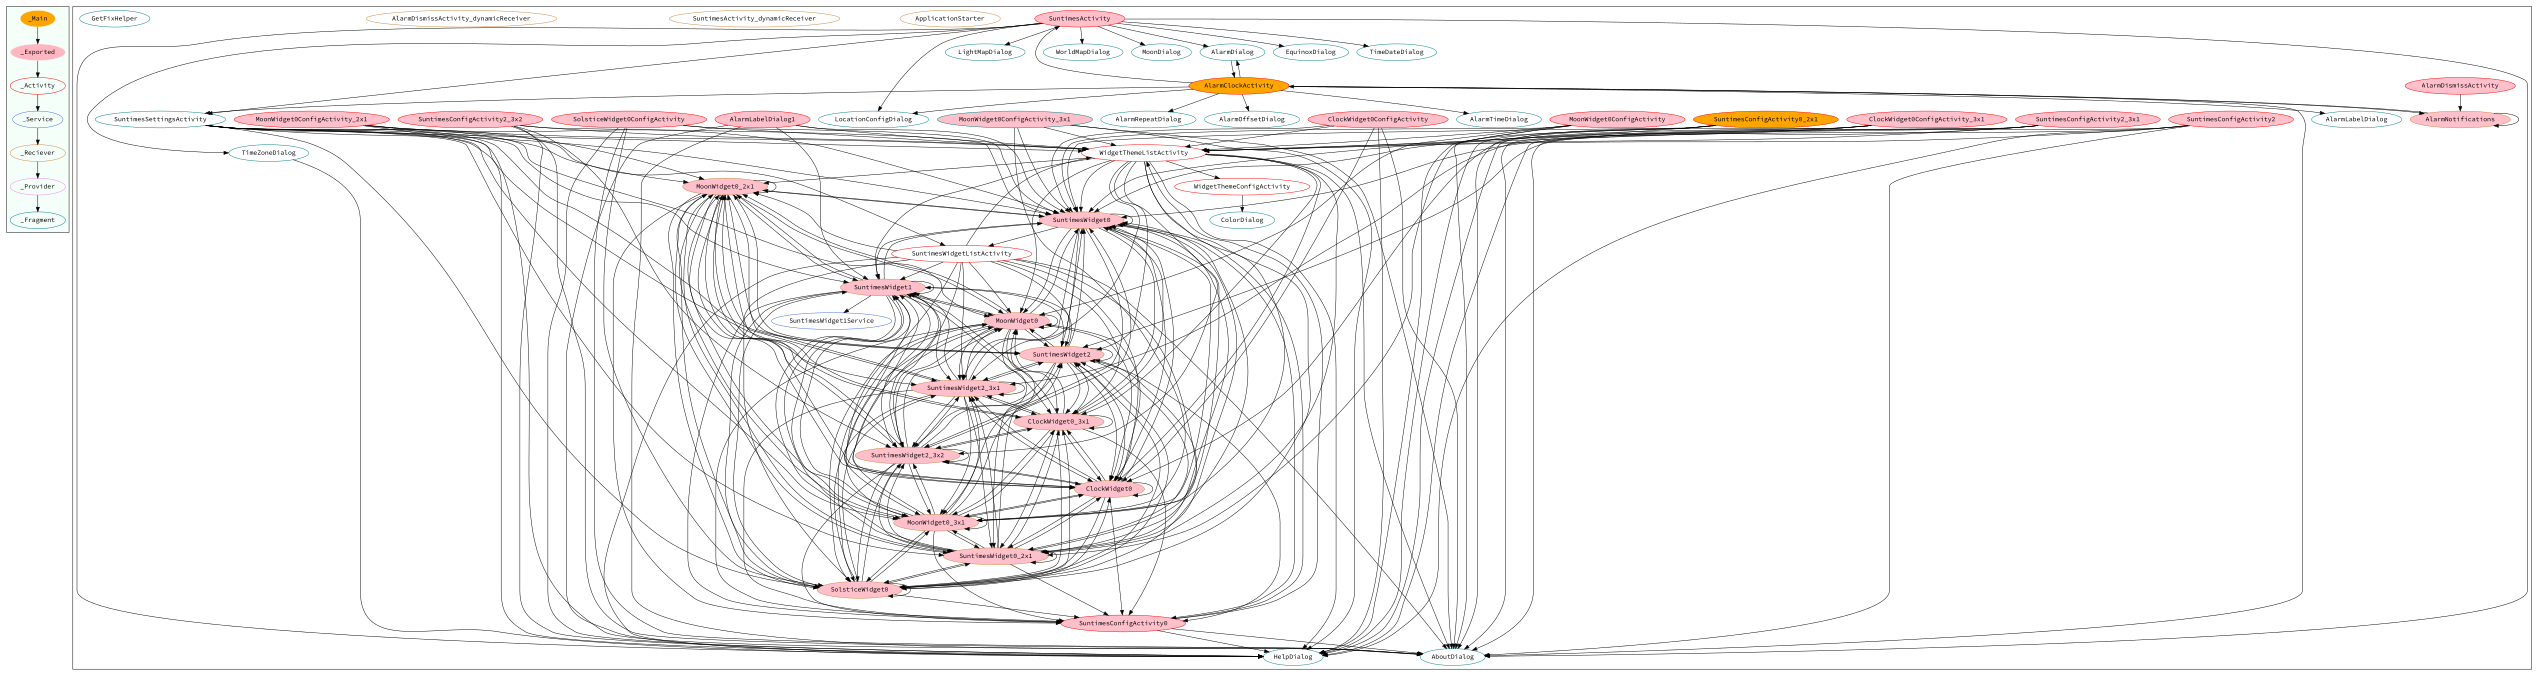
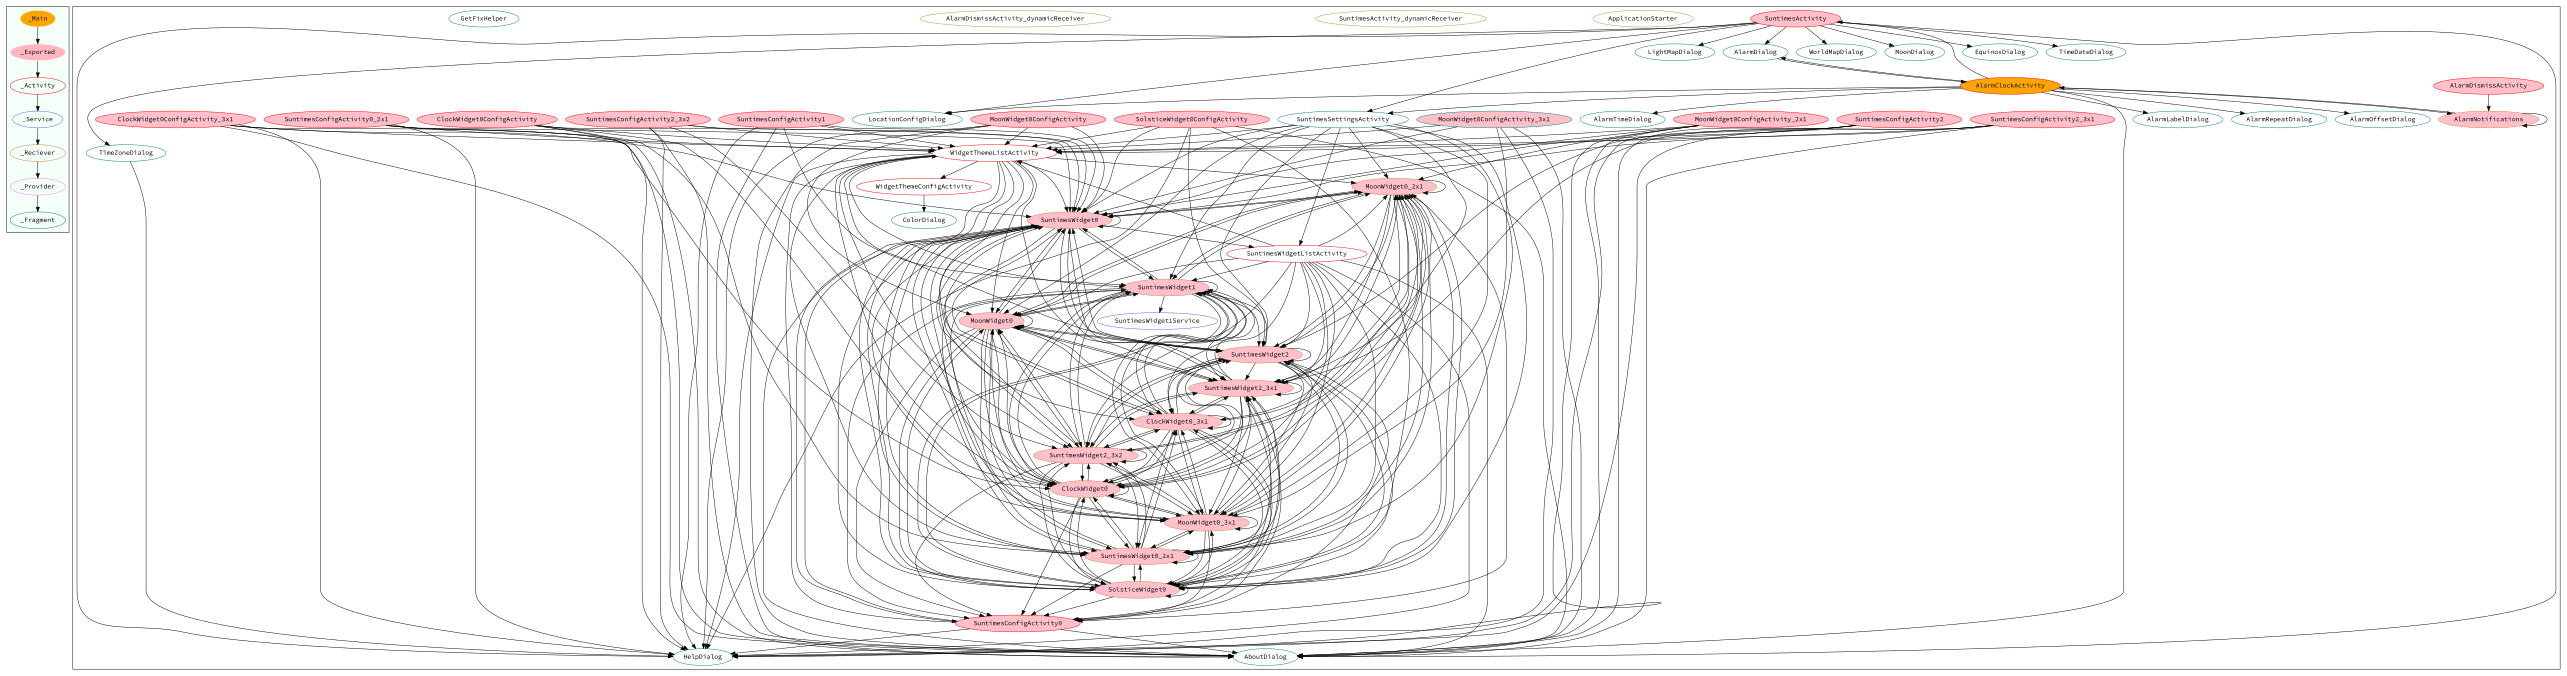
  digraph {
    fontname="Source Code Pro"
    node [color=teal fontname="Source Code Pro" style=filled]
    edge [fontname="Source Code Pro"]
    _Activity [color=red style=""]
    _Service [color=royalblue style=""]
    _Reciever [color=peru style=""]
    _Provider [color=violet style=""]
    _Fragment [style=""]
    _Main [color=mintcream fillcolor=orange]
    _Exported [color=mintcream fillcolor=lightpink]
    MoonWidget0ConfigActivity_2x1 [color=red fillcolor=pink]
    WidgetThemeListActivity [color=red style=""]
    MoonWidget0_2x1 [color=peru fillcolor=pink]
    SuntimesWidget0 [color=peru fillcolor=pink]
    HelpDialog [style=""]
    AboutDialog [style=""]
    SuntimesWidgetListActivity [color=red style=""]
    MoonWidget0 [color=peru fillcolor=pink]
    SolsticeWidget0 [color=peru fillcolor=pink]
    SuntimesWidget0_2x1 [color=peru fillcolor=pink]
    MoonWidget0_3x1 [color=peru fillcolor=pink]
    ClockWidget0 [color=peru fillcolor=pink]
    SuntimesWidget2_3x2 [color=peru fillcolor=pink]
    ClockWidget0_3x1 [color=peru fillcolor=pink]
    SuntimesWidget2_3x1 [color=peru fillcolor=pink]
    SuntimesWidget2 [color=peru fillcolor=pink]
    SuntimesWidget1 [color=peru fillcolor=pink]
-   SuntimesConfigActivity0_2x1 [color=red fillcolor=orange]
+   SuntimesConfigActivity0_2x1 [color=red fillcolor=pink]
    SolsticeWidget0ConfigActivity [color=red fillcolor=pink]
    MoonWidget0ConfigActivity_3x1 [fillcolor=pink]
    MoonWidget0ConfigActivity [color=red fillcolor=pink]
    ClockWidget0ConfigActivity [color=red fillcolor=pink]
    WidgetThemeConfigActivity [color=red style=""]
    ClockWidget0ConfigActivity_3x1 [color=red fillcolor=pink]
    SuntimesSettingsActivity [style=""]
    AlarmDismissActivity [color=red fillcolor=pink]
    AlarmNotifications [color=peru fillcolor=pink]
    SuntimesActivity [color=red fillcolor=pink]
    LocationConfigDialog [style=""]
    LightMapDialog [style=""]
    TimeZoneDialog [style=""]
    WorldMapDialog [style=""]
    MoonDialog [style=""]
    AlarmDialog [style=""]
    EquinoxDialog [style=""]
    TimeDateDialog [style=""]
    SuntimesConfigActivity0 [color=red fillcolor=pink]
-   SuntimesConfigActivity1 [color=red fillcolor=pink label=AlarmLabelDialog1]
+   SuntimesConfigActivity1 [color=red fillcolor=pink]
    AlarmClockActivity [color=red fillcolor=orange]
    AlarmTimeDialog [style=""]
    AlarmLabelDialog [style=""]
    AlarmRepeatDialog [style=""]
    AlarmOffsetDialog [style=""]
    SuntimesConfigActivity2 [color=red fillcolor=pink]
    SuntimesConfigActivity2_3x1 [color=red fillcolor=pink]
    SuntimesConfigActivity2_3x2 [color=red fillcolor=pink]
    ColorDialog [style=""]
    SuntimesWidget1Service [color=royalblue style=""]
    ApplicationStarter [color=peru style=""]
    SuntimesActivity_dynamicReceiver [color=peru style=""]
    AlarmDismissActivity_dynamicReceiver [color=peru style=""]
    GetFixHelper [style=""]
    subgraph cluster_1 {
      bgcolor=mintcream
      _Activity
      _Service
      _Reciever
      _Provider
      _Fragment
      _Main
      _Exported
    }
    subgraph cluster_2 {
      MoonWidget0ConfigActivity_2x1
      WidgetThemeListActivity
      MoonWidget0_2x1
      SuntimesWidget0
      HelpDialog
      AboutDialog
      SuntimesWidgetListActivity
      MoonWidget0
      SolsticeWidget0
      SuntimesWidget0_2x1
      MoonWidget0_3x1
      ClockWidget0
      SuntimesWidget2_3x2
      ClockWidget0_3x1
      SuntimesWidget2_3x1
      SuntimesWidget2
      SuntimesWidget1
      SuntimesConfigActivity0_2x1
      SolsticeWidget0ConfigActivity
      MoonWidget0ConfigActivity_3x1
      MoonWidget0ConfigActivity
      ClockWidget0ConfigActivity
      WidgetThemeConfigActivity
      ClockWidget0ConfigActivity_3x1
      SuntimesSettingsActivity
      AlarmDismissActivity
      AlarmNotifications
      SuntimesActivity
      LocationConfigDialog
      LightMapDialog
      TimeZoneDialog
      WorldMapDialog
      MoonDialog
      AlarmDialog
      EquinoxDialog
      TimeDateDialog
      SuntimesConfigActivity0
      SuntimesConfigActivity1
      AlarmClockActivity
      AlarmTimeDialog
      AlarmLabelDialog
      AlarmRepeatDialog
      AlarmOffsetDialog
      SuntimesConfigActivity2
      SuntimesConfigActivity2_3x1
      SuntimesConfigActivity2_3x2
      ColorDialog
      SuntimesWidget1Service
      ApplicationStarter
      SuntimesActivity_dynamicReceiver
      AlarmDismissActivity_dynamicReceiver
      GetFixHelper
    }
    _Activity -> _Service
    _Service -> _Reciever
    _Reciever -> _Provider
    _Provider -> _Fragment
    _Main -> _Exported
    _Exported -> _Activity
    MoonWidget0ConfigActivity_2x1 -> WidgetThemeListActivity
    MoonWidget0ConfigActivity_2x1 -> MoonWidget0_2x1
    MoonWidget0ConfigActivity_2x1 -> SuntimesWidget0
    MoonWidget0ConfigActivity_2x1 -> HelpDialog
    MoonWidget0ConfigActivity_2x1 -> AboutDialog
    WidgetThemeListActivity -> MoonWidget0_2x1
    WidgetThemeListActivity -> SuntimesWidget0
    WidgetThemeListActivity -> HelpDialog
    WidgetThemeListActivity -> AboutDialog
    WidgetThemeListActivity -> MoonWidget0
    WidgetThemeListActivity -> SolsticeWidget0
    WidgetThemeListActivity -> SuntimesWidget0_2x1
    WidgetThemeListActivity -> MoonWidget0_3x1
    WidgetThemeListActivity -> ClockWidget0
    WidgetThemeListActivity -> SuntimesWidget2_3x2
    WidgetThemeListActivity -> ClockWidget0_3x1
    WidgetThemeListActivity -> SuntimesWidget2_3x1
    WidgetThemeListActivity -> SuntimesWidget2
    WidgetThemeListActivity -> SuntimesWidget1
    WidgetThemeListActivity -> WidgetThemeConfigActivity
    MoonWidget0_2x1 -> MoonWidget0_2x1
    MoonWidget0_2x1 -> SuntimesWidget0
    MoonWidget0_2x1 -> MoonWidget0
    MoonWidget0_2x1 -> SolsticeWidget0
    MoonWidget0_2x1 -> SuntimesWidget0_2x1
    MoonWidget0_2x1 -> MoonWidget0_3x1
    MoonWidget0_2x1 -> ClockWidget0
    MoonWidget0_2x1 -> SuntimesWidget2_3x2
    MoonWidget0_2x1 -> ClockWidget0_3x1
    MoonWidget0_2x1 -> SuntimesWidget2_3x1
    MoonWidget0_2x1 -> SuntimesWidget2
    MoonWidget0_2x1 -> SuntimesWidget1
    MoonWidget0_2x1 -> SuntimesConfigActivity0
    SuntimesWidget0 -> MoonWidget0_2x1
    SuntimesWidget0 -> SuntimesWidget0
    SuntimesWidget0 -> SuntimesWidgetListActivity
    SuntimesWidget0 -> MoonWidget0
+   SuntimesWidget0 -> SolsticeWidget0
    SuntimesWidget0 -> SuntimesWidget0_2x1
    SuntimesWidget0 -> MoonWidget0_3x1
    SuntimesWidget0 -> ClockWidget0
    SuntimesWidget0 -> SuntimesWidget2_3x2
    SuntimesWidget0 -> ClockWidget0_3x1
    SuntimesWidget0 -> SuntimesWidget2_3x1
    SuntimesWidget0 -> SuntimesWidget2
    SuntimesWidget0 -> SuntimesWidget1
    SuntimesWidget0 -> SuntimesConfigActivity0
    SuntimesWidgetListActivity -> WidgetThemeListActivity
    SuntimesWidgetListActivity -> MoonWidget0_2x1
    SuntimesWidgetListActivity -> HelpDialog
    SuntimesWidgetListActivity -> AboutDialog
    SuntimesWidgetListActivity -> MoonWidget0
    SuntimesWidgetListActivity -> SolsticeWidget0
    SuntimesWidgetListActivity -> SuntimesWidget0_2x1
    SuntimesWidgetListActivity -> MoonWidget0_3x1
    SuntimesWidgetListActivity -> ClockWidget0
    SuntimesWidgetListActivity -> SuntimesWidget2_3x2
    SuntimesWidgetListActivity -> ClockWidget0_3x1
    SuntimesWidgetListActivity -> SuntimesWidget2_3x1
    SuntimesWidgetListActivity -> SuntimesWidget2
    SuntimesWidgetListActivity -> SuntimesWidget1
    MoonWidget0 -> MoonWidget0_2x1
    MoonWidget0 -> SuntimesWidget0
    MoonWidget0 -> MoonWidget0
    MoonWidget0 -> SolsticeWidget0
    MoonWidget0 -> SuntimesWidget0_2x1
    MoonWidget0 -> MoonWidget0_3x1
    MoonWidget0 -> ClockWidget0
    MoonWidget0 -> SuntimesWidget2_3x2
    MoonWidget0 -> ClockWidget0_3x1
    MoonWidget0 -> SuntimesWidget2_3x1
    MoonWidget0 -> SuntimesWidget2
    MoonWidget0 -> SuntimesWidget1
    MoonWidget0 -> SuntimesConfigActivity0
    SolsticeWidget0 -> MoonWidget0_2x1
    SolsticeWidget0 -> SuntimesWidget0
    SolsticeWidget0 -> MoonWidget0
    SolsticeWidget0 -> SolsticeWidget0
    SolsticeWidget0 -> SuntimesWidget0_2x1
    SolsticeWidget0 -> MoonWidget0_3x1
    SolsticeWidget0 -> ClockWidget0
    SolsticeWidget0 -> SuntimesWidget2_3x2
    SolsticeWidget0 -> ClockWidget0_3x1
    SolsticeWidget0 -> SuntimesWidget2_3x1
    SolsticeWidget0 -> SuntimesWidget2
    SolsticeWidget0 -> SuntimesWidget1
    SolsticeWidget0 -> SuntimesConfigActivity0
    SuntimesWidget0_2x1 -> MoonWidget0_2x1
    SuntimesWidget0_2x1 -> SuntimesWidget0
    SuntimesWidget0_2x1 -> MoonWidget0
    SuntimesWidget0_2x1 -> SolsticeWidget0
    SuntimesWidget0_2x1 -> SuntimesWidget0_2x1
    SuntimesWidget0_2x1 -> MoonWidget0_3x1
    SuntimesWidget0_2x1 -> ClockWidget0
    SuntimesWidget0_2x1 -> SuntimesWidget2_3x2
    SuntimesWidget0_2x1 -> ClockWidget0_3x1
    SuntimesWidget0_2x1 -> SuntimesWidget2_3x1
    SuntimesWidget0_2x1 -> SuntimesWidget2
    SuntimesWidget0_2x1 -> SuntimesWidget1
    SuntimesWidget0_2x1 -> SuntimesConfigActivity0
    MoonWidget0_3x1 -> MoonWidget0_2x1
    MoonWidget0_3x1 -> SuntimesWidget0
    MoonWidget0_3x1 -> MoonWidget0
    MoonWidget0_3x1 -> SolsticeWidget0
    MoonWidget0_3x1 -> SuntimesWidget0_2x1
    MoonWidget0_3x1 -> MoonWidget0_3x1
    MoonWidget0_3x1 -> ClockWidget0
    MoonWidget0_3x1 -> SuntimesWidget2_3x2
    MoonWidget0_3x1 -> ClockWidget0_3x1
    MoonWidget0_3x1 -> SuntimesWidget2_3x1
    MoonWidget0_3x1 -> SuntimesWidget2
    MoonWidget0_3x1 -> SuntimesWidget1
    MoonWidget0_3x1 -> SuntimesConfigActivity0
    ClockWidget0 -> MoonWidget0_2x1
    ClockWidget0 -> SuntimesWidget0
    ClockWidget0 -> MoonWidget0
    ClockWidget0 -> SolsticeWidget0
    ClockWidget0 -> SuntimesWidget0_2x1
    ClockWidget0 -> MoonWidget0_3x1
    ClockWidget0 -> ClockWidget0
    ClockWidget0 -> SuntimesWidget2_3x2
    ClockWidget0 -> ClockWidget0_3x1
    ClockWidget0 -> SuntimesWidget2_3x1
    ClockWidget0 -> SuntimesWidget2
    ClockWidget0 -> SuntimesWidget1
    ClockWidget0 -> SuntimesConfigActivity0
    SuntimesWidget2_3x2 -> MoonWidget0_2x1
    SuntimesWidget2_3x2 -> SuntimesWidget0
    SuntimesWidget2_3x2 -> MoonWidget0
    SuntimesWidget2_3x2 -> SolsticeWidget0
    SuntimesWidget2_3x2 -> SuntimesWidget0_2x1
    SuntimesWidget2_3x2 -> MoonWidget0_3x1
    SuntimesWidget2_3x2 -> ClockWidget0
    SuntimesWidget2_3x2 -> SuntimesWidget2_3x2
    SuntimesWidget2_3x2 -> ClockWidget0_3x1
    SuntimesWidget2_3x2 -> SuntimesWidget2_3x1
    SuntimesWidget2_3x2 -> SuntimesWidget2
    SuntimesWidget2_3x2 -> SuntimesWidget1
    SuntimesWidget2_3x2 -> SuntimesConfigActivity0
    ClockWidget0_3x1 -> MoonWidget0_2x1
    ClockWidget0_3x1 -> SuntimesWidget0
    ClockWidget0_3x1 -> MoonWidget0
    ClockWidget0_3x1 -> SolsticeWidget0
    ClockWidget0_3x1 -> SuntimesWidget0_2x1
    ClockWidget0_3x1 -> MoonWidget0_3x1
    ClockWidget0_3x1 -> ClockWidget0
    ClockWidget0_3x1 -> SuntimesWidget2_3x2
    ClockWidget0_3x1 -> ClockWidget0_3x1
    ClockWidget0_3x1 -> SuntimesWidget2_3x1
    ClockWidget0_3x1 -> SuntimesWidget2
    ClockWidget0_3x1 -> SuntimesWidget1
    ClockWidget0_3x1 -> SuntimesConfigActivity0
    SuntimesWidget2_3x1 -> MoonWidget0_2x1
    SuntimesWidget2_3x1 -> SuntimesWidget0
    SuntimesWidget2_3x1 -> MoonWidget0
    SuntimesWidget2_3x1 -> SolsticeWidget0
    SuntimesWidget2_3x1 -> SuntimesWidget0_2x1
    SuntimesWidget2_3x1 -> MoonWidget0_3x1
    SuntimesWidget2_3x1 -> ClockWidget0
    SuntimesWidget2_3x1 -> SuntimesWidget2_3x2
    SuntimesWidget2_3x1 -> ClockWidget0_3x1
    SuntimesWidget2_3x1 -> SuntimesWidget2_3x1
-   SuntimesWidget2_3x1 -> SuntimesWidget2
+   SolsticeWidget0ConfigActivity -> SuntimesWidget2
    SuntimesWidget2_3x1 -> SuntimesWidget1
    SuntimesWidget2_3x1 -> SuntimesConfigActivity0
    SuntimesWidget2 -> MoonWidget0_2x1
    SuntimesWidget2 -> SuntimesWidget0
    SuntimesWidget2 -> MoonWidget0
    SuntimesWidget2 -> SolsticeWidget0
    SuntimesWidget2 -> SuntimesWidget0_2x1
    SuntimesWidget2 -> MoonWidget0_3x1
    SuntimesWidget2 -> ClockWidget0
    SuntimesWidget2 -> SuntimesWidget2_3x2
    SuntimesWidget2 -> ClockWidget0_3x1
    SuntimesWidget2 -> SuntimesWidget2_3x1
    SuntimesWidget2 -> SuntimesWidget2
    SuntimesWidget2 -> SuntimesWidget1
    SuntimesWidget2 -> SuntimesConfigActivity0
    SuntimesWidget1 -> MoonWidget0_2x1
    SuntimesWidget1 -> SuntimesWidget0
    SuntimesWidget1 -> MoonWidget0
    SuntimesWidget1 -> SolsticeWidget0
    SuntimesWidget1 -> SuntimesWidget0_2x1
    SuntimesWidget1 -> MoonWidget0_3x1
    SuntimesWidget1 -> ClockWidget0
    SuntimesWidget1 -> SuntimesWidget2_3x2
    SuntimesWidget1 -> ClockWidget0_3x1
    SuntimesWidget1 -> SuntimesWidget2_3x1
    SuntimesWidget1 -> SuntimesWidget2
    SuntimesWidget1 -> SuntimesWidget1
    SuntimesWidget1 -> SuntimesConfigActivity0
    SuntimesWidget1 -> SuntimesWidget1Service
    SuntimesConfigActivity0_2x1 -> WidgetThemeListActivity
    SuntimesConfigActivity0_2x1 -> SuntimesWidget0
    SuntimesConfigActivity0_2x1 -> HelpDialog
    SuntimesConfigActivity0_2x1 -> AboutDialog
    SuntimesConfigActivity0_2x1 -> SuntimesWidget0_2x1
    SolsticeWidget0ConfigActivity -> WidgetThemeListActivity
    SolsticeWidget0ConfigActivity -> SuntimesWidget0
    SolsticeWidget0ConfigActivity -> HelpDialog
    SolsticeWidget0ConfigActivity -> AboutDialog
    SolsticeWidget0ConfigActivity -> SolsticeWidget0
    MoonWidget0ConfigActivity_3x1 -> WidgetThemeListActivity
    MoonWidget0ConfigActivity_3x1 -> SuntimesWidget0
    MoonWidget0ConfigActivity_3x1 -> HelpDialog
    MoonWidget0ConfigActivity_3x1 -> AboutDialog
    MoonWidget0ConfigActivity_3x1 -> MoonWidget0_3x1
    MoonWidget0ConfigActivity -> WidgetThemeListActivity
    MoonWidget0ConfigActivity -> SuntimesWidget0
    MoonWidget0ConfigActivity -> HelpDialog
    MoonWidget0ConfigActivity -> AboutDialog
    MoonWidget0ConfigActivity -> MoonWidget0
    ClockWidget0ConfigActivity -> WidgetThemeListActivity
    ClockWidget0ConfigActivity -> SuntimesWidget0
    ClockWidget0ConfigActivity -> HelpDialog
    ClockWidget0ConfigActivity -> AboutDialog
    ClockWidget0ConfigActivity -> ClockWidget0
    WidgetThemeConfigActivity -> ColorDialog
    ClockWidget0ConfigActivity_3x1 -> WidgetThemeListActivity
    ClockWidget0ConfigActivity_3x1 -> SuntimesWidget0
    ClockWidget0ConfigActivity_3x1 -> HelpDialog
    ClockWidget0ConfigActivity_3x1 -> AboutDialog
    ClockWidget0ConfigActivity_3x1 -> ClockWidget0
    SuntimesSettingsActivity -> WidgetThemeListActivity
    SuntimesSettingsActivity -> MoonWidget0_2x1
    SuntimesSettingsActivity -> SuntimesWidget0
    SuntimesSettingsActivity -> SuntimesWidgetListActivity
    SuntimesSettingsActivity -> MoonWidget0
    SuntimesSettingsActivity -> SolsticeWidget0
    SuntimesSettingsActivity -> SuntimesWidget0_2x1
    SuntimesSettingsActivity -> MoonWidget0_3x1
    SuntimesSettingsActivity -> SuntimesWidget2_3x1
    SuntimesSettingsActivity -> SuntimesWidget2
    SuntimesSettingsActivity -> SuntimesWidget1
    AlarmDismissActivity -> AlarmNotifications
    AlarmNotifications -> AlarmNotifications
    AlarmNotifications -> AlarmClockActivity
    SuntimesActivity -> HelpDialog
    SuntimesActivity -> AboutDialog
    SuntimesActivity -> SuntimesSettingsActivity
    SuntimesActivity -> LocationConfigDialog
    SuntimesActivity -> LightMapDialog
    SuntimesActivity -> TimeZoneDialog
    SuntimesActivity -> WorldMapDialog
    SuntimesActivity -> MoonDialog
    SuntimesActivity -> AlarmDialog
    SuntimesActivity -> EquinoxDialog
    SuntimesActivity -> TimeDateDialog
    TimeZoneDialog -> HelpDialog
    AlarmDialog -> AlarmClockActivity
    SuntimesConfigActivity0 -> WidgetThemeListActivity
    SuntimesConfigActivity0 -> SuntimesWidget0
    SuntimesConfigActivity0 -> HelpDialog
    SuntimesConfigActivity0 -> AboutDialog
    SuntimesConfigActivity1 -> WidgetThemeListActivity
    SuntimesConfigActivity1 -> SuntimesWidget0
    SuntimesConfigActivity1 -> HelpDialog
    SuntimesConfigActivity1 -> AboutDialog
    SuntimesConfigActivity1 -> SuntimesWidget1
    AlarmClockActivity -> AboutDialog
    AlarmClockActivity -> SuntimesSettingsActivity
    AlarmClockActivity -> AlarmNotifications
    AlarmClockActivity -> SuntimesActivity
    AlarmClockActivity -> LocationConfigDialog
    AlarmClockActivity -> AlarmDialog
    AlarmClockActivity -> AlarmTimeDialog
    AlarmClockActivity -> AlarmLabelDialog
    AlarmClockActivity -> AlarmRepeatDialog
    AlarmClockActivity -> AlarmOffsetDialog
    SuntimesConfigActivity2 -> WidgetThemeListActivity
    SuntimesConfigActivity2 -> SuntimesWidget0
    SuntimesConfigActivity2 -> HelpDialog
    SuntimesConfigActivity2 -> AboutDialog
    SuntimesConfigActivity2 -> SuntimesWidget2
    SuntimesConfigActivity2_3x1 -> WidgetThemeListActivity
    SuntimesConfigActivity2_3x1 -> SuntimesWidget0
    SuntimesConfigActivity2_3x1 -> HelpDialog
    SuntimesConfigActivity2_3x1 -> AboutDialog
    SuntimesConfigActivity2_3x1 -> SuntimesWidget2_3x1
    SuntimesConfigActivity2_3x2 -> WidgetThemeListActivity
    SuntimesConfigActivity2_3x2 -> SuntimesWidget0
    SuntimesConfigActivity2_3x2 -> HelpDialog
    SuntimesConfigActivity2_3x2 -> AboutDialog
    SuntimesConfigActivity2_3x2 -> SuntimesWidget2_3x2
  }
